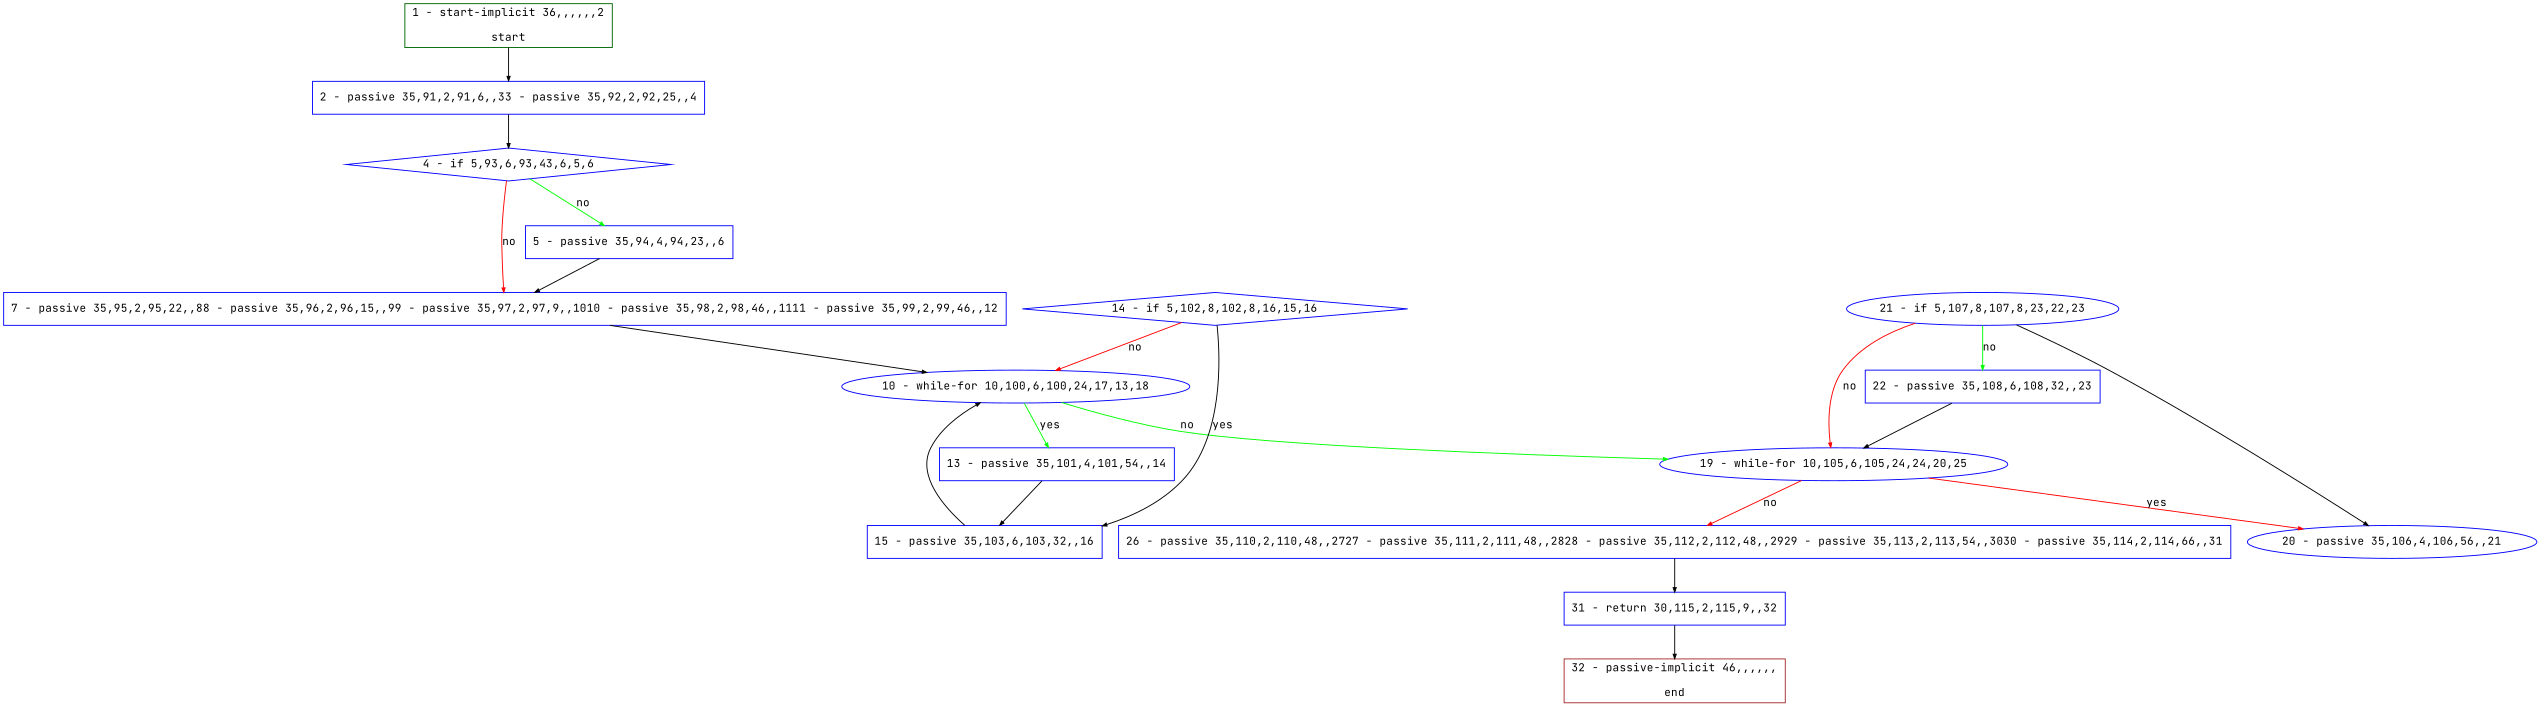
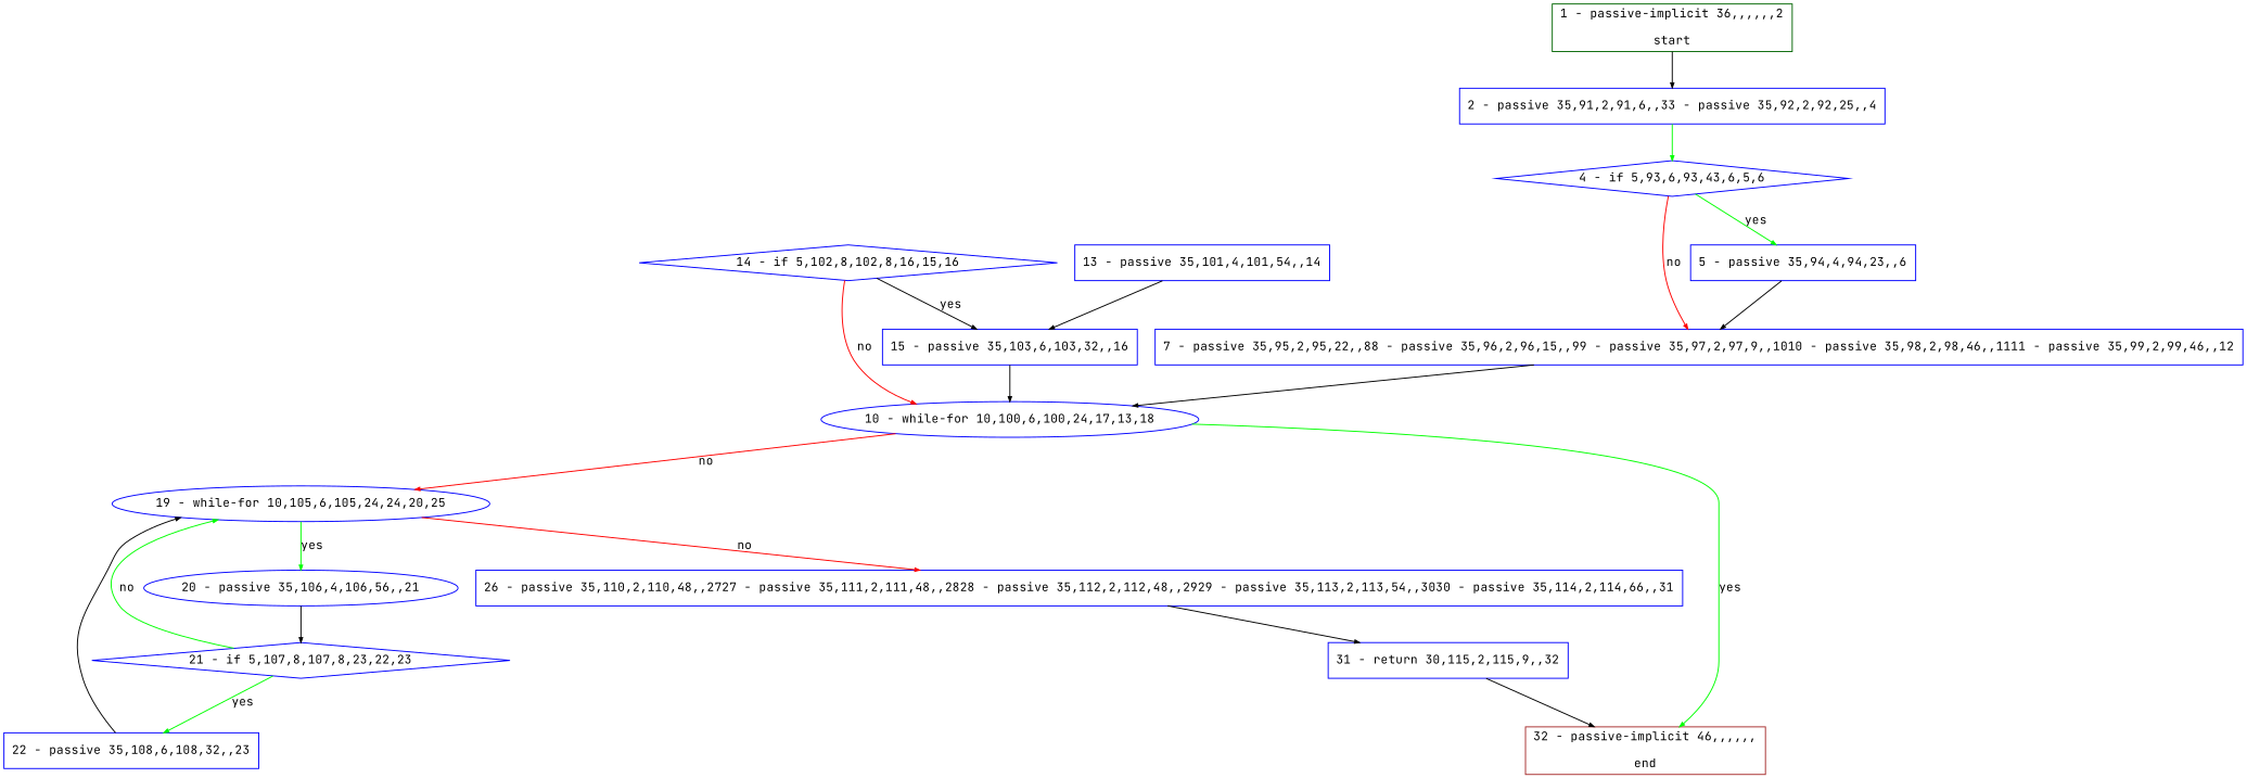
  digraph {
    bgcolor=white
    compound=true
    fillcolor="#FFFFCC"
    fontname="JetBrains Mono"
    fontsize=12
    pack=true
    packmode=clust
    style="rounded,filled"
    node [color="#0000ff" compound=true fillcolor="#ffffff" fixedsize=false fontname="JetBrains Mono" fontsize=12 node_initialized=no shape=box style=filled]
    edge [arrowhead=normal arrowsize=0.5 arrowtail=none color="#000000" compound=true dir=forward fontcolor=black fontname="JetBrains Mono" fontsize=12]
    n1 [label="2 - passive 35,91,2,91,6,,33 - passive 35,92,2,92,25,,4"]
    n2 [label="4 - if 5,93,6,93,43,6,5,6" shape=diamond]
    n3 [label="5 - passive 35,94,4,94,23,,6"]
    n4 [label="7 - passive 35,95,2,95,22,,88 - passive 35,96,2,96,15,,99 - passive 35,97,2,97,9,,1010 - passive 35,98,2,98,46,,1111 - passive 35,99,2,99,46,,12"]
-   n5 [color="#006400" label="1 - start-implicit 36,,,,,,2\n\nstart"]
+   n5 [color="#006400" label="1 - passive-implicit 36,,,,,,2\n\nstart"]
    n6 [label="10 - while-for 10,100,6,100,24,17,13,18" shape=oval]
    n7 [label="13 - passive 35,101,4,101,54,,14"]
    n8 [label="19 - while-for 10,105,6,105,24,24,20,25" shape=oval]
    n9 [label="15 - passive 35,103,6,103,32,,16"]
    n10 [label="20 - passive 35,106,4,106,56,,21" shape=ellipse]
    n11 [label="26 - passive 35,110,2,110,48,,2727 - passive 35,111,2,111,48,,2828 - passive 35,112,2,112,48,,2929 - passive 35,113,2,113,54,,3030 - passive 35,114,2,114,66,,31"]
    n12 [label="14 - if 5,102,8,102,8,16,15,16" shape=diamond]
-   n13 [label="21 - if 5,107,8,107,8,23,22,23" shape=ellipse]
+   n13 [label="21 - if 5,107,8,107,8,23,22,23" shape=diamond]
    n14 [label="31 - return 30,115,2,115,9,,32"]
    n15 [label="22 - passive 35,108,6,108,32,,23"]
    n16 [color="#a52a2a" label="32 - passive-implicit 46,,,,,,\n\nend"]
-   n1 -> n2
-   n2 -> n3 [color="#00ff00" label=no]
+   n1 -> n2 [color="#00ff00"]
+   n2 -> n3 [color="#00ff00" label=yes]
    n2 -> n4 [color="#ff0000" label=no]
    n3 -> n4
    n4 -> n6
    n5 -> n1
-   n6 -> n7 [color="#00ff00" label=yes]
-   n6 -> n8 [color="#00ff00" label=no]
+   n6 -> n16 [color="#00ff00" label=yes]
+   n6 -> n8 [color="#ff0000" label=no]
    n7 -> n9
-   n8 -> n10 [color="#ff0000" label=yes]
+   n8 -> n10 [color="#00ff00" label=yes]
    n8 -> n11 [color="#ff0000" label=no]
    n9 -> n6
-   n13 -> n10
+   n10 -> n13
    n11 -> n14
    n12 -> n6 [color="#ff0000" label=no]
    n12 -> n9 [label=yes]
-   n13 -> n8 [color="#ff0000" label=no]
-   n13 -> n15 [color="#00ff00" label=no]
+   n13 -> n8 [color="#00ff00" label=no]
+   n13 -> n15 [color="#00ff00" label=yes]
    n14 -> n16
    n15 -> n8
  }
